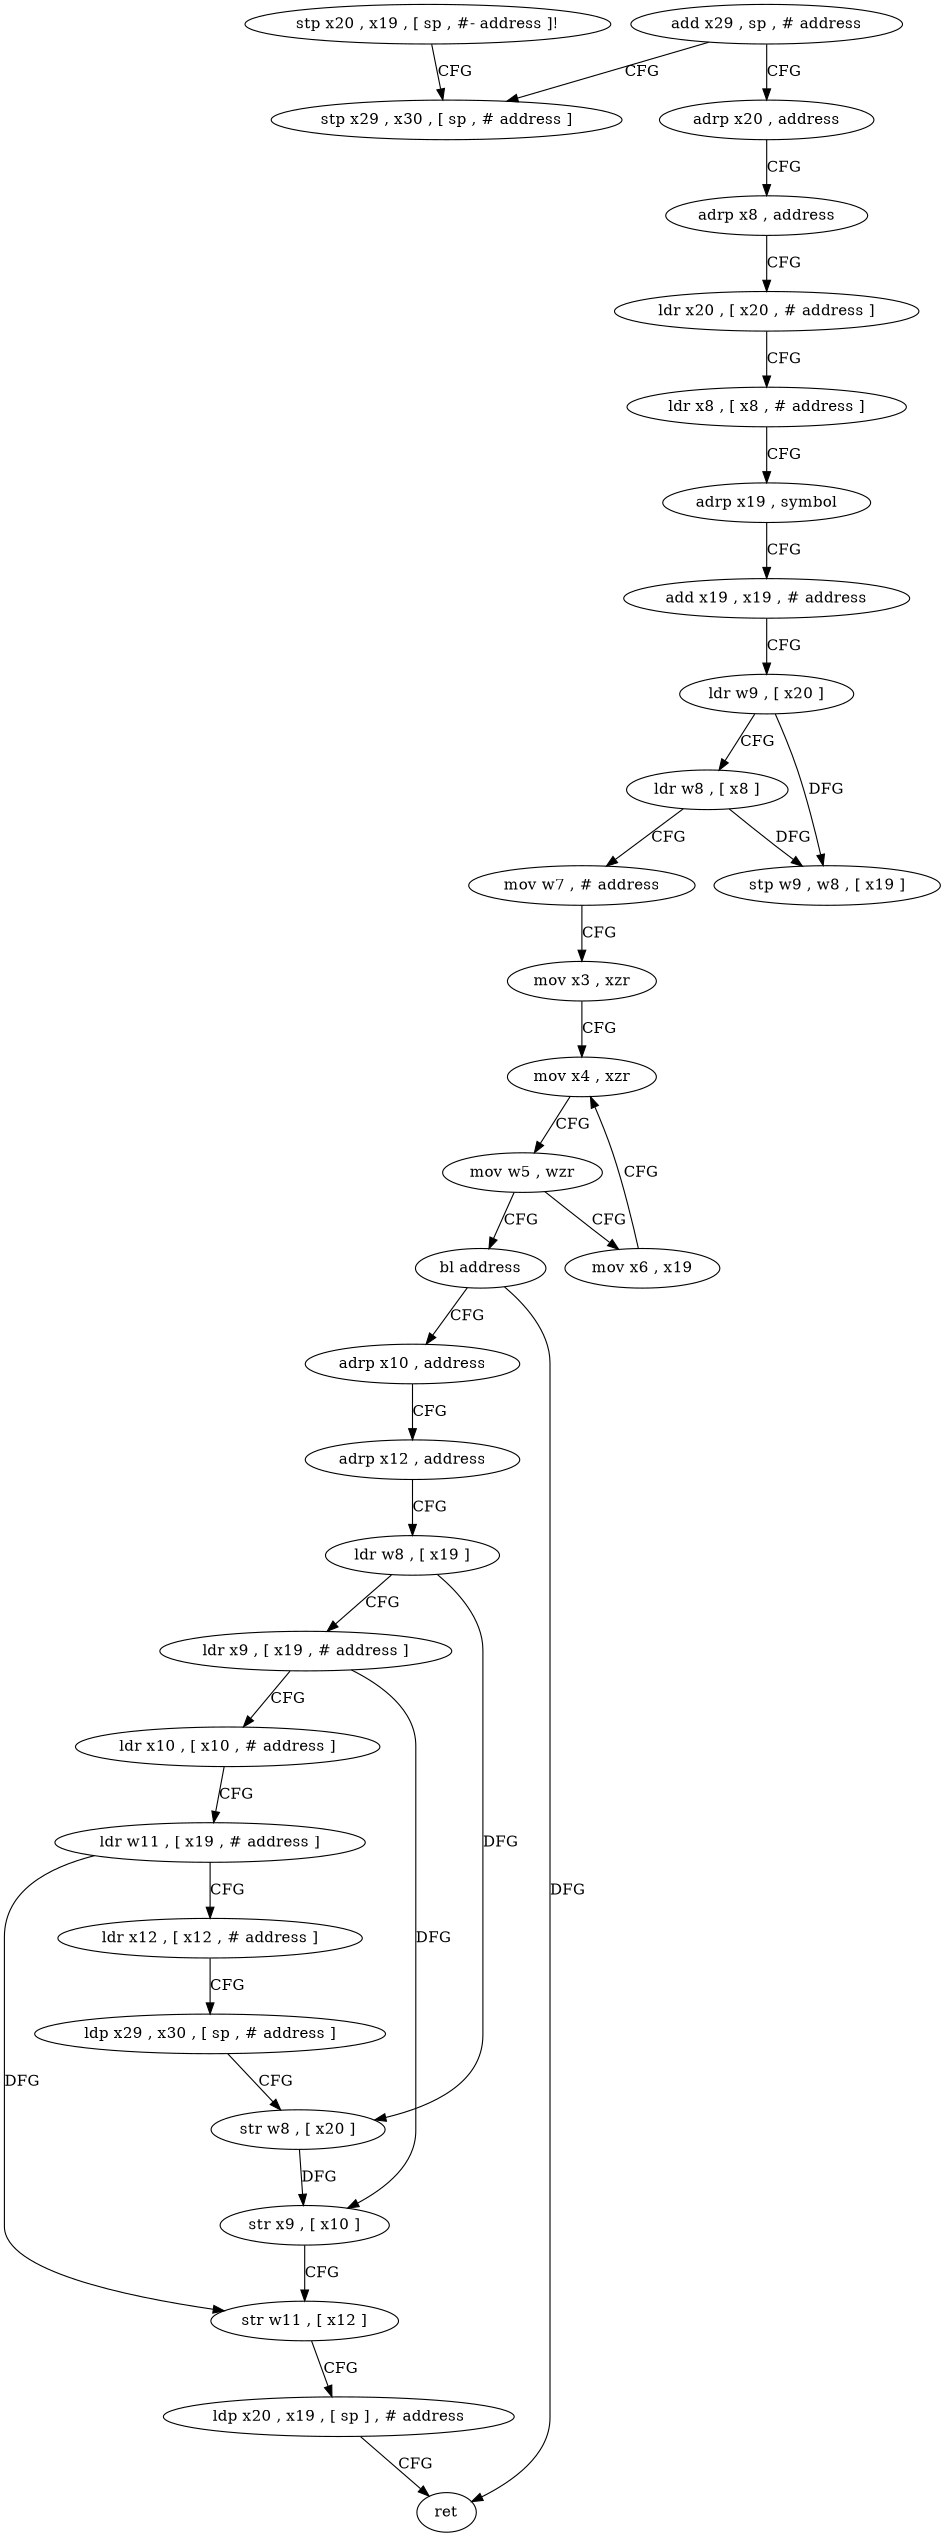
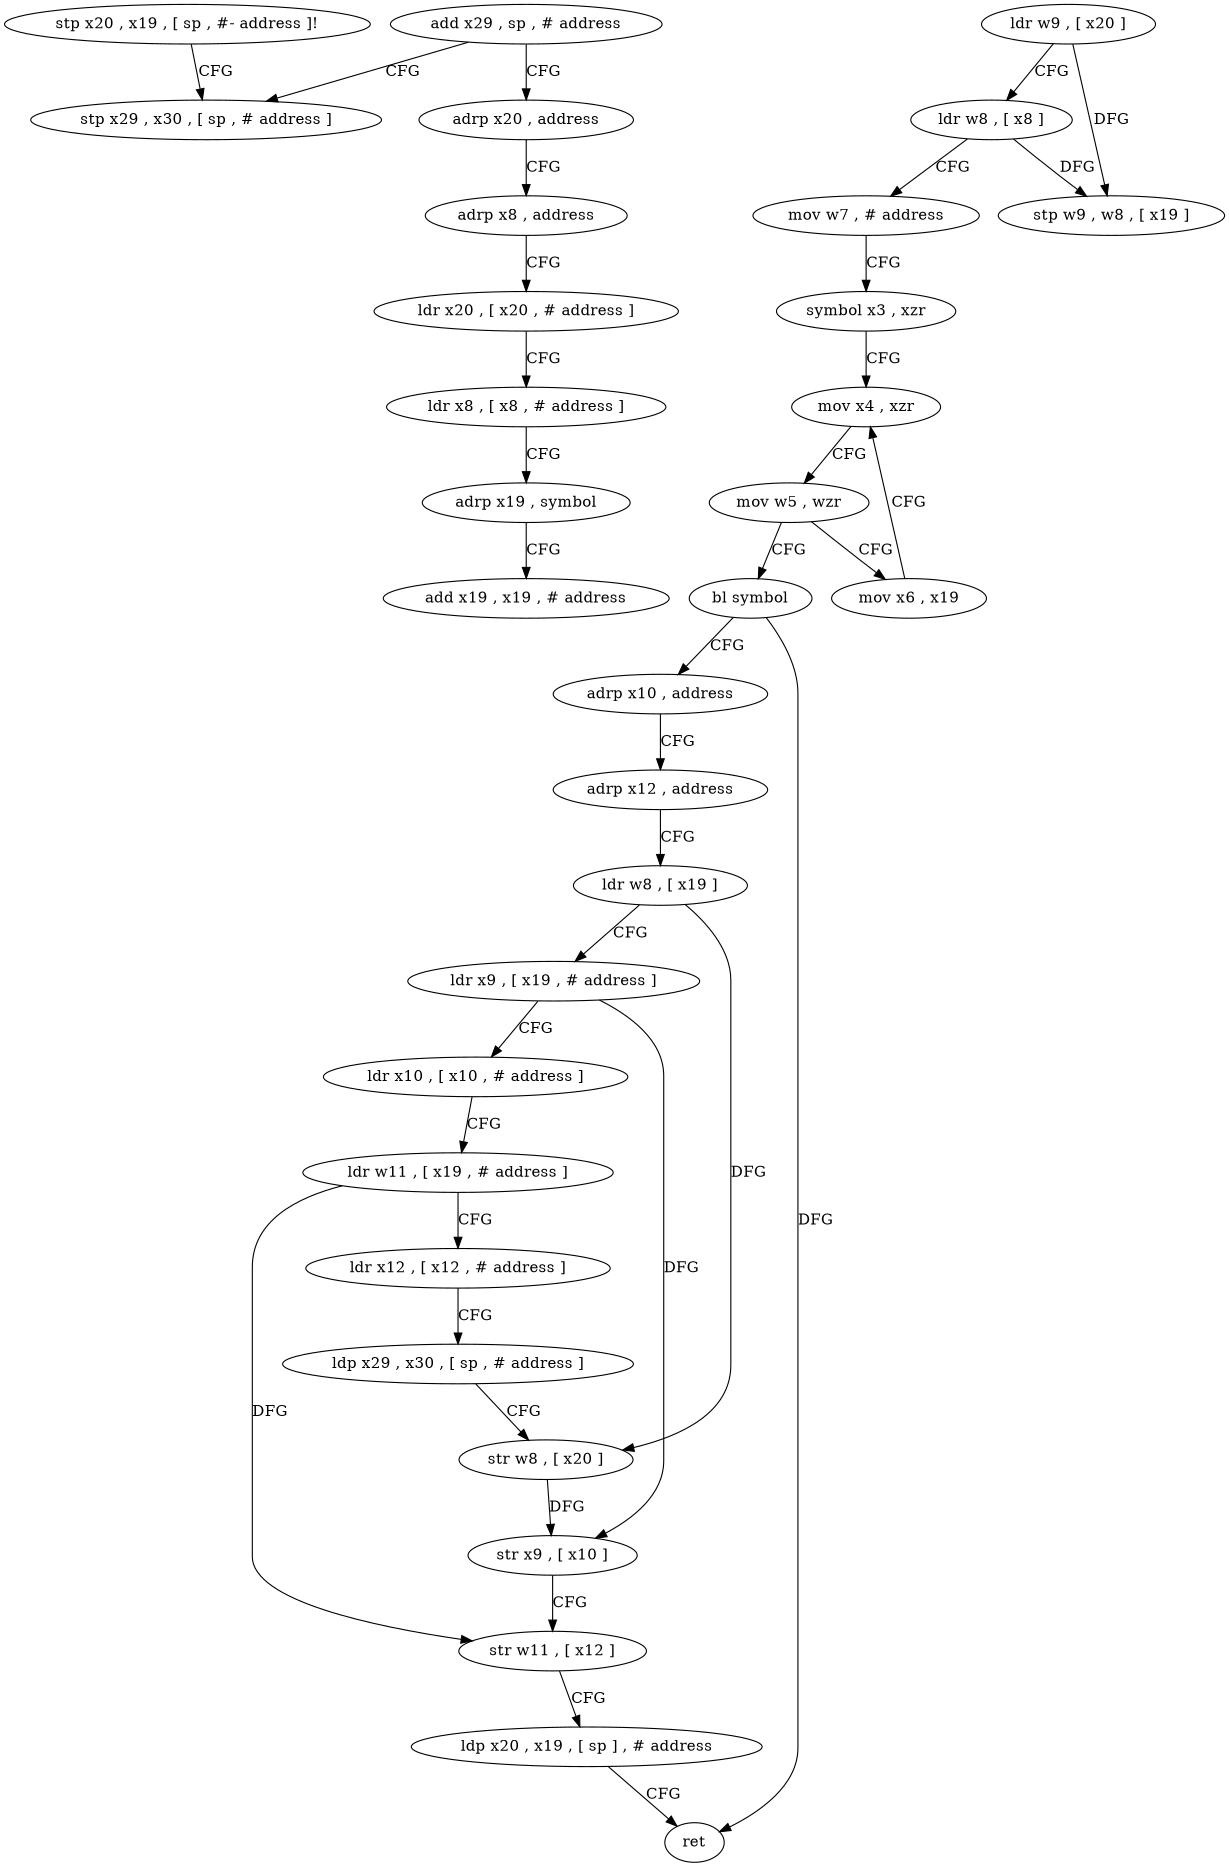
  digraph {
    n1 [label="stp x20 , x19 , [ sp , #- address ]!"]
    n2 [label="stp x29 , x30 , [ sp , # address ]"]
    n3 [label="add x29 , sp , # address"]
    n4 [label="adrp x20 , address"]
    n5 [label="adrp x8 , address"]
    n6 [label="ldr x20 , [ x20 , # address ]"]
    n7 [label="ldr x8 , [ x8 , # address ]"]
    n8 [label="adrp x19 , symbol"]
    n9 [label="add x19 , x19 , # address"]
    n10 [label="ldr w9 , [ x20 ]"]
    n11 [label="ldr w8 , [ x8 ]"]
    n12 [label="stp w9 , w8 , [ x19 ]"]
    n13 [label="mov w7 , # address"]
-   n14 [label="mov x3 , xzr"]
+   n14 [label="symbol x3 , xzr"]
    n15 [label="mov x4 , xzr"]
    n16 [label="mov w5 , wzr"]
    n17 [label="mov x6 , x19"]
-   n18 [label="bl address"]
+   n18 [label="bl symbol"]
    n19 [label="adrp x10 , address"]
    n20 [label=ret]
    n21 [label="adrp x12 , address"]
    n22 [label="ldr w8 , [ x19 ]"]
    n23 [label="ldr x9 , [ x19 , # address ]"]
    n24 [label="str w8 , [ x20 ]"]
    n25 [label="ldr x10 , [ x10 , # address ]"]
    n26 [label="str x9 , [ x10 ]"]
    n27 [label="ldr w11 , [ x19 , # address ]"]
    n28 [label="str w11 , [ x12 ]"]
    n29 [label="ldr x12 , [ x12 , # address ]"]
    n30 [label="ldp x29 , x30 , [ sp , # address ]"]
    n31 [label="ldp x20 , x19 , [ sp ] , # address"]
    n1 -> n2 [label=CFG]
    n3 -> n2 [label=CFG]
    n3 -> n4 [label=CFG]
    n4 -> n5 [label=CFG]
    n5 -> n6 [label=CFG]
    n6 -> n7 [label=CFG]
    n7 -> n8 [label=CFG]
    n8 -> n9 [label=CFG]
-   n9 -> n10 [label=CFG]
    n10 -> n11 [label=CFG]
    n10 -> n12 [label=DFG]
    n11 -> n12 [label=DFG]
    n11 -> n13 [label=CFG]
    n13 -> n14 [label=CFG]
    n14 -> n15 [label=CFG]
    n15 -> n16 [label=CFG]
    n16 -> n17 [label=CFG]
    n16 -> n18 [label=CFG]
    n17 -> n15 [label=CFG]
    n18 -> n19 [label=CFG]
    n18 -> n20 [label=DFG]
    n19 -> n21 [label=CFG]
    n21 -> n22 [label=CFG]
    n22 -> n23 [label=CFG]
    n22 -> n24 [label=DFG]
    n23 -> n25 [label=CFG]
    n23 -> n26 [label=DFG]
    n24 -> n26 [label=DFG]
    n25 -> n27 [label=CFG]
    n26 -> n28 [label=CFG]
    n27 -> n28 [label=DFG]
    n27 -> n29 [label=CFG]
    n28 -> n31 [label=CFG]
    n29 -> n30 [label=CFG]
    n30 -> n24 [label=CFG]
    n31 -> n20 [label=CFG]
  }
